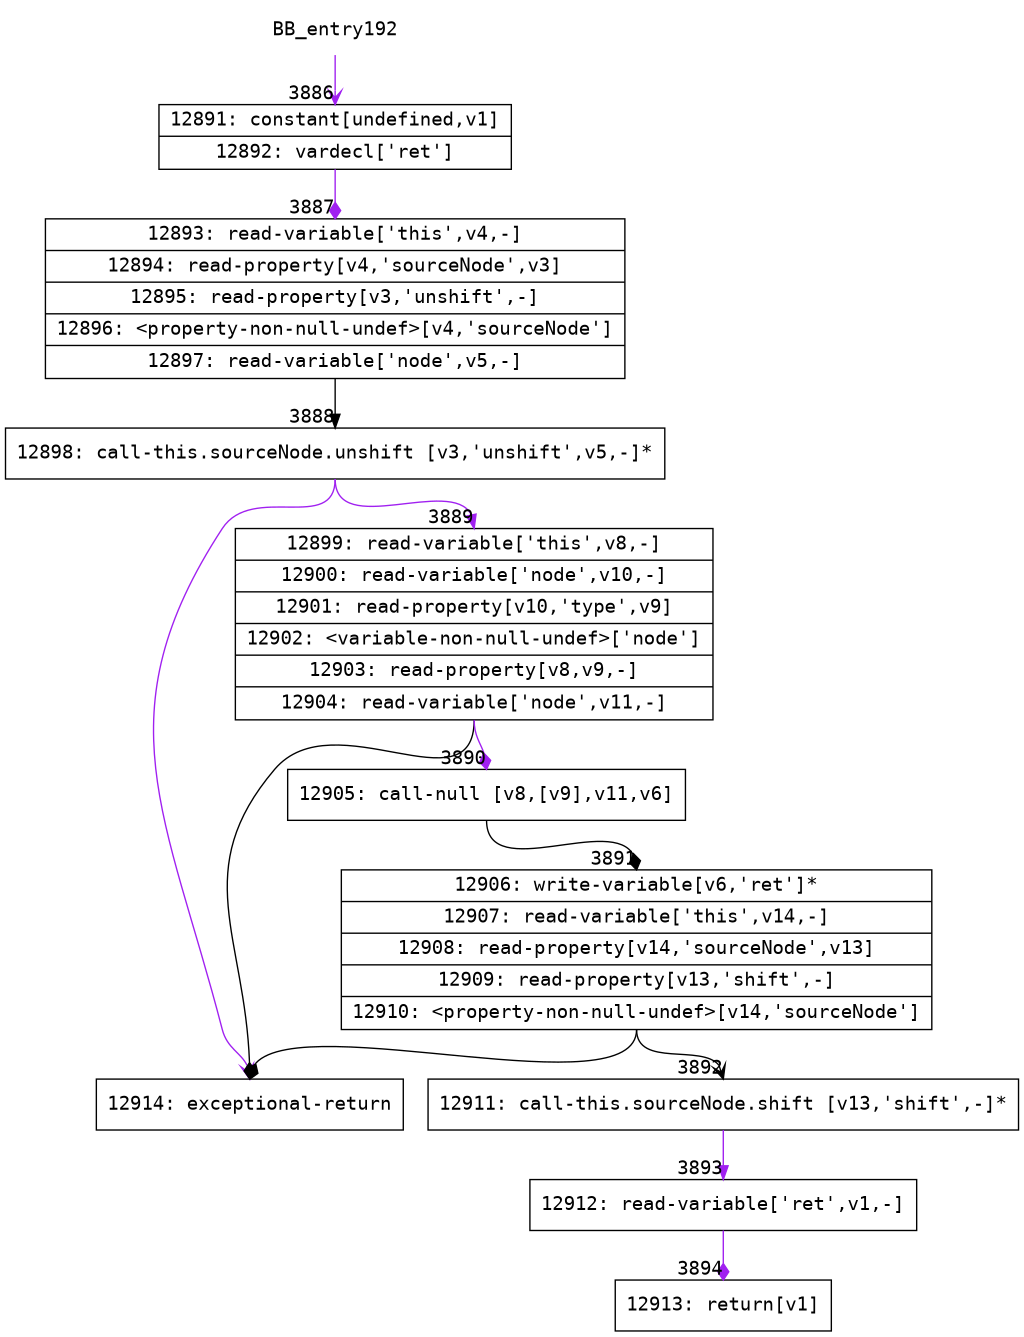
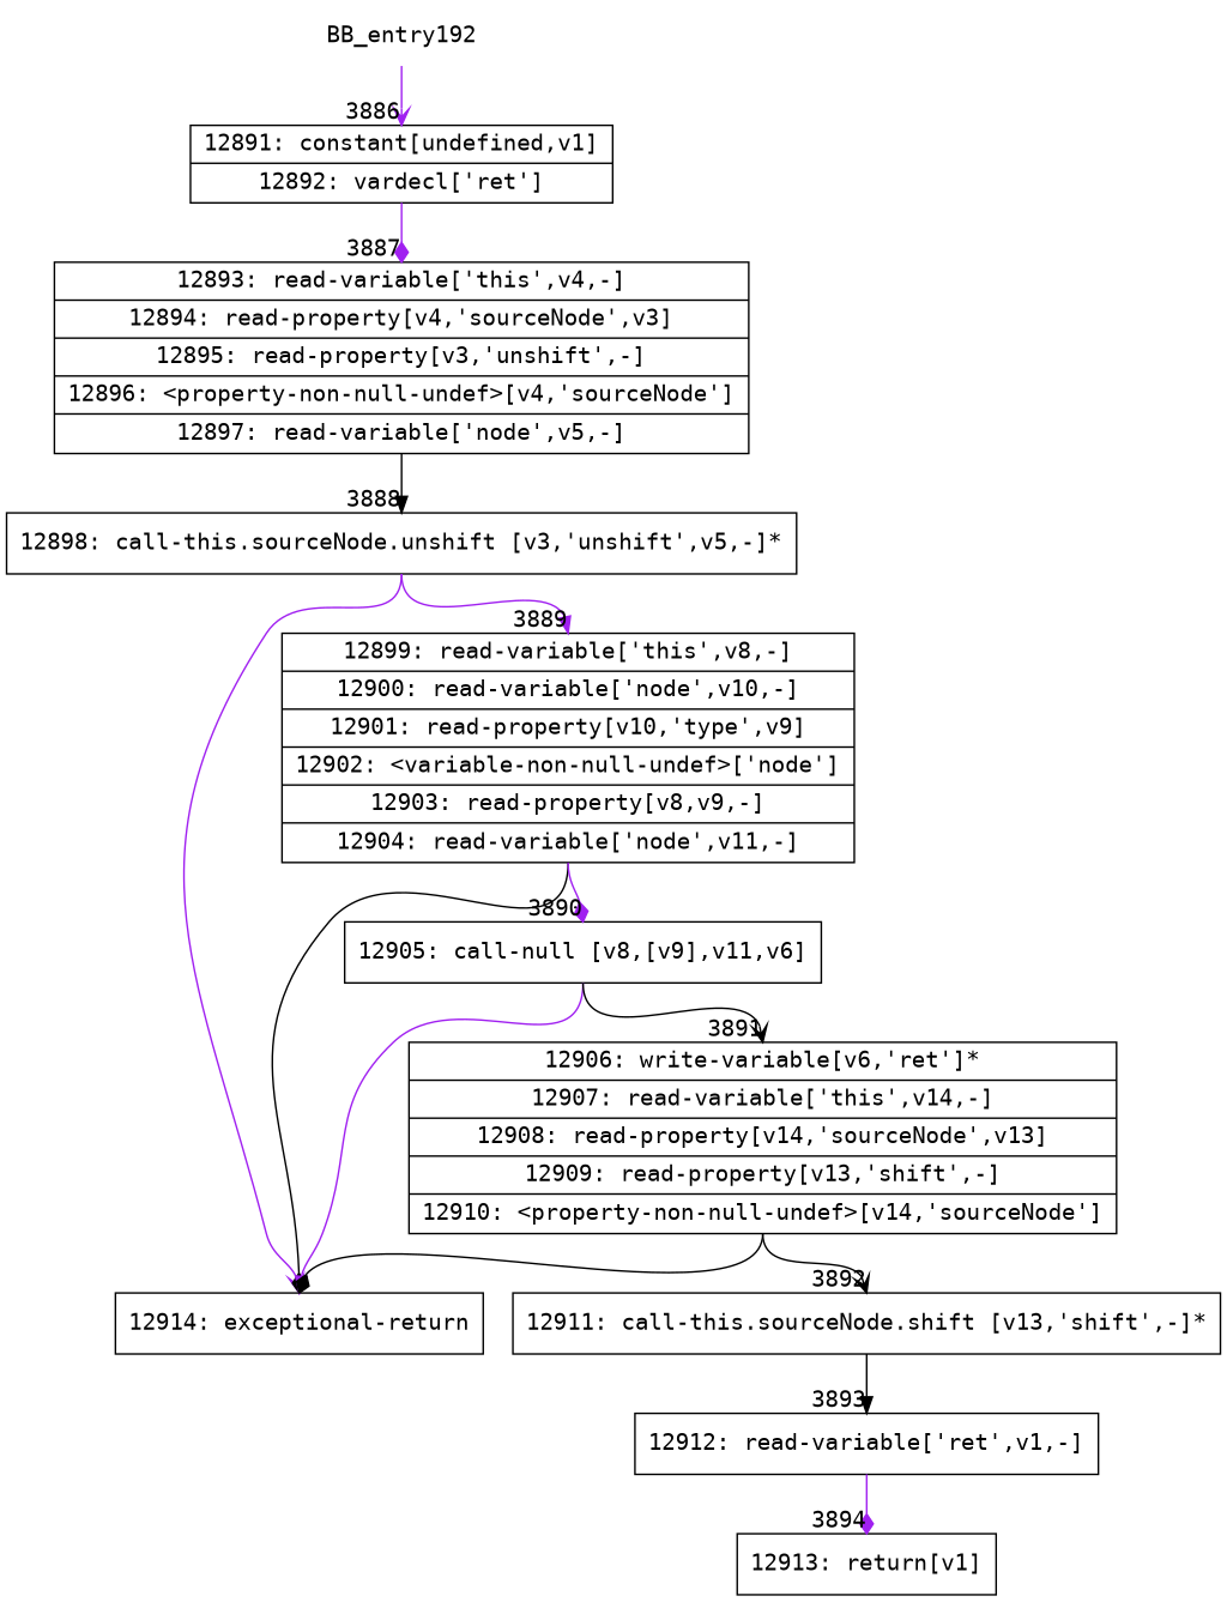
  digraph {
    fontname="DejaVu Sans Mono"
    rankdir=TD
    node [fontname="DejaVu Sans Mono" shape=record]
    edge [arrowhead=diamond color=purple fontname="DejaVu Sans Mono" headport=n tailport=s]
    n1 [label=BB_entry192 shape=none]
    n2 [label="{12891: constant[undefined,v1]|12892: vardecl['ret']}"]
    n3 [label="{12893: read-variable['this',v4,-]|12894: read-property[v4,'sourceNode',v3]|12895: read-property[v3,'unshift',-]|12896: \<property-non-null-undef\>[v4,'sourceNode']|12897: read-variable['node',v5,-]}"]
    n4 [label="{12898: call-this.sourceNode.unshift [v3,'unshift',v5,-]*}"]
    n5 [label="{12914: exceptional-return}"]
    n6 [label="{12899: read-variable['this',v8,-]|12900: read-variable['node',v10,-]|12901: read-property[v10,'type',v9]|12902: \<variable-non-null-undef\>['node']|12903: read-property[v8,v9,-]|12904: read-variable['node',v11,-]}"]
    n7 [label="{12905: call-null [v8,[v9],v11,v6]}"]
    n8 [label="{12906: write-variable[v6,'ret']*|12907: read-variable['this',v14,-]|12908: read-property[v14,'sourceNode',v13]|12909: read-property[v13,'shift',-]|12910: \<property-non-null-undef\>[v14,'sourceNode']}"]
    n9 [label="{12911: call-this.sourceNode.shift [v13,'shift',-]*}"]
    n10 [label="{12912: read-variable['ret',v1,-]}"]
    n11 [label="{12913: return[v1]}"]
    n1 -> n2 [arrowhead=vee headlabel="    3886"]
    n2 -> n3 [headlabel="      3887"]
    n3 -> n4 [arrowhead=normal color=black headlabel="      3888"]
    n4 -> n5 [arrowhead=vee]
    n4 -> n6 [arrowhead=normal headlabel="      3889"]
    n6 -> n5 [color=black]
    n6 -> n7 [headlabel="      3890"]
-   n7 -> n8 [color=black headlabel="      3891"]
+   n7 -> n5 [arrowhead=normal]
+   n7 -> n8 [arrowhead=vee color=black headlabel="      3891"]
    n8 -> n5 [color=black]
    n8 -> n9 [arrowhead=vee color=black headlabel="      3892"]
-   n9 -> n10 [arrowhead=normal headlabel="      3893"]
+   n9 -> n10 [arrowhead=normal color=black headlabel="      3893"]
    n10 -> n11 [headlabel="      3894"]
  }
